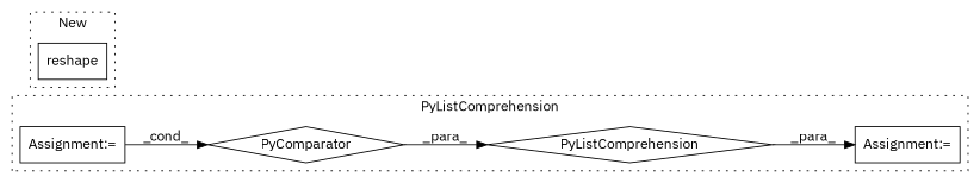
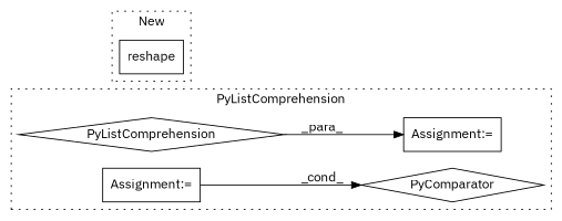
  digraph {
    fontname="IBM Plex Sans"
    rankdir=LR
    node [a=7 fontname="IBM Plex Sans" l=38 s=2609 shape=box]
    edge [fontname="IBM Plex Sans"]
    n1 [a=109 l=150 label=PyListComprehension s=2505 shape=diamond]
    n2 [a=113 label=PyComparator shape=diamond]
    n3 [label="Assignment:="]
    n4 [l=14 label="Assignment:=" s=2491]
    n5 [a=32 l="8,2" label=reshape s="1799,1909"]
    subgraph cluster_1 {
      label=PyListComprehension
      style=dotted
      n1
      n2
      n3
      n4
    }
    subgraph cluster_2 {
      label=New
      style=dotted
      n5
    }
    n1 -> n4 [label=_para_]
-   n2 -> n1 [label=_para_]
    n3 -> n2 [label=_cond_]
  }
